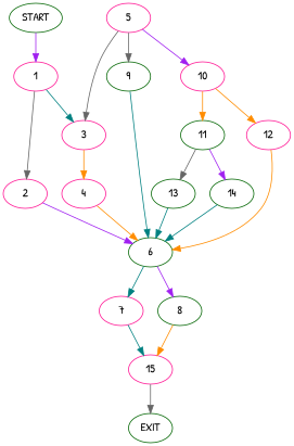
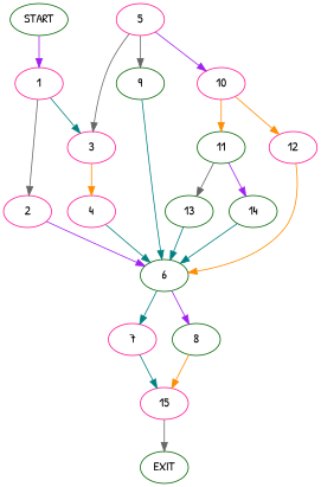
  digraph {
    fontname="Patrick Hand"
    node [color=deeppink fontname="Patrick Hand"]
    edge [color=teal fontname="Patrick Hand"]
    n1 [color=darkgreen label=START]
    1
    2
    3
    n5 [color=darkgreen label=EXIT]
    6 [color=darkgreen]
    4
    7
    8 [color=darkgreen]
    5
    9 [color=darkgreen]
    10
    11 [color=darkgreen]
    12
    15
    13 [color=darkgreen]
    14 [color=darkgreen]
    n1 -> 1 [color=purple]
    1 -> 2 [color=gray40]
    1 -> 3
    2 -> 6 [color=purple]
    3 -> 4 [color=darkorange]
    6 -> 7
    6 -> 8 [color=purple]
-   4 -> 6 [color=darkorange]
+   4 -> 6
    7 -> 15
    8 -> 15 [color=darkorange]
    5 -> 3 [color=gray40]
    5 -> 9 [color=gray40]
    5 -> 10 [color=purple]
    9 -> 6
    10 -> 11 [color=darkorange]
    10 -> 12 [color=darkorange]
    11 -> 13 [color=gray40]
    11 -> 14 [color=purple]
    12 -> 6 [color=darkorange]
    15 -> n5 [color=gray40]
    13 -> 6
    14 -> 6
  }
